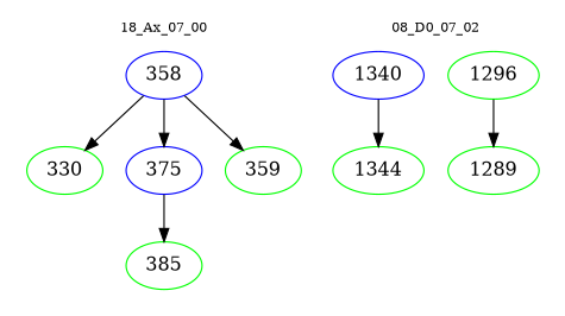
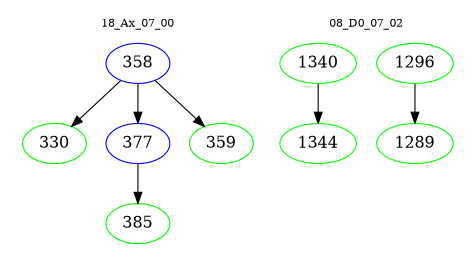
  digraph {
    node [color=green]
    edge [color=black]
    n1 [color=blue label=358]
    n2 [label=330]
-   n3 [color=blue label=375]
+   n3 [color=blue label=377]
    n4 [label=359]
    n5 [label=385]
    n6 [label=1296]
    n7 [label=1289]
-   n8 [color=blue label=1340]
+   n8 [label=1340]
    n9 [label=1344]
    subgraph cluster_1 {
      color=white
      fontsize=10
      label="18_Ax_07_00"
      n1
      n2
      n3
      n4
      n5
    }
    subgraph cluster_2 {
      color=white
      fontsize=10
      label="08_D0_07_02"
      n6
      n7
      n8
      n9
    }
    n1 -> n2
    n1 -> n3
    n1 -> n4
    n3 -> n5
    n6 -> n7
    n8 -> n9
  }
